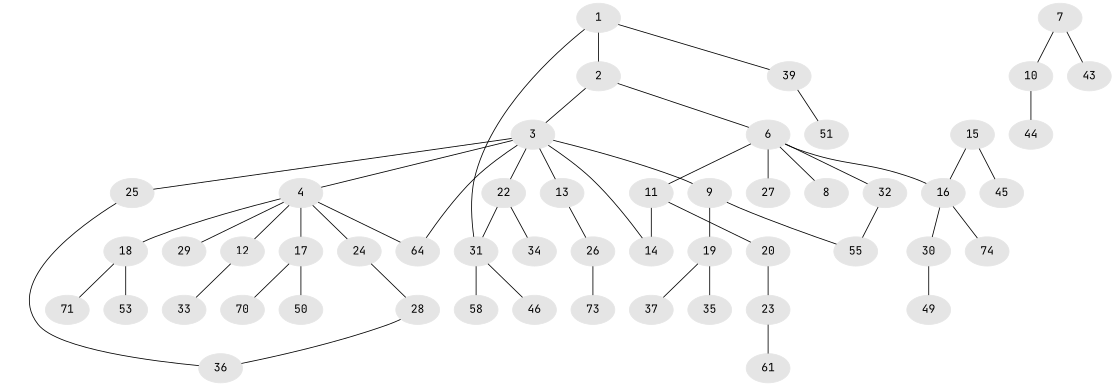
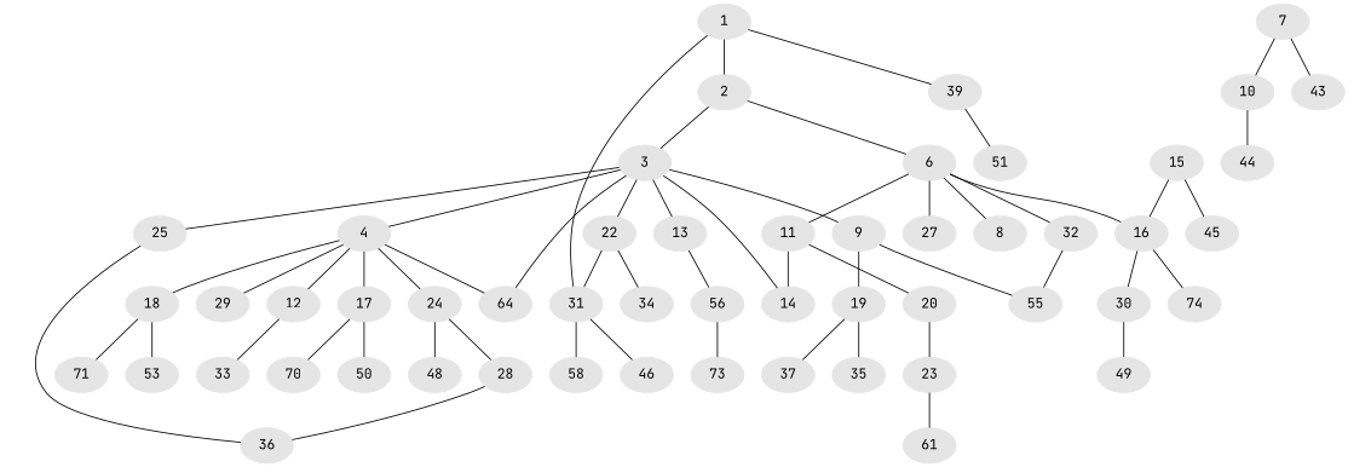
  graph {
    fontname="JetBrains Mono"
    node [color=gray90 fontname="JetBrains Mono" style=filled]
    edge [fontname="JetBrains Mono"]
    1 [super="+41"]
    2
    31
    39
    3
    6
    46
    58
    51 [super="+68+75"]
    4 [super="+5"]
    9
    13 [super="+60"]
    14 [super="+42"]
    22 [super="+52+40"]
    25
    64
    8
    11
    27
    32
    16 [super="+38"]
    12
    17
    18
    24
    29 [super="+47"]
    7
    10
    43
    19
    55 [super="+66+69"]
-   26
+   26 [label=56]
    34
    36
    33
    50
    70
    53
    71
+   48
    28
    20
    15 [super="+21+56+76"]
    45 [super="+67+57"]
    44 [super="+63"]
    35
    37
    23
    73
    30
    74
    49
    61 [super="+77"]
    1 -- 2
    1 -- 31
    1 -- 39
    2 -- 3
    2 -- 6
    31 -- 46
    31 -- 58
    39 -- 51
    3 -- 4
    3 -- 9
    3 -- 13
    3 -- 14
    3 -- 22
    3 -- 25
    3 -- 64
    6 -- 8
    6 -- 11
    6 -- 27
    6 -- 32
    6 -- 16
    4 -- 64
    4 -- 12
    4 -- 17
    4 -- 18
    4 -- 24
    4 -- 29
    9 -- 19
    9 -- 55
    13 -- 26
    22 -- 31 [weight=2]
    22 -- 34
    25 -- 36
    11 -- 14
    11 -- 20
    32 -- 55
    16 -- 30
    16 -- 74
    12 -- 33
    17 -- 50
    17 -- 70
    18 -- 53
    18 -- 71
+   24 -- 48
    24 -- 28
    7 -- 10
    7 -- 43
    10 -- 44
    19 -- 35
    19 -- 37
    26 -- 73
    28 -- 36
    20 -- 23
    15 -- 16
    15 -- 45
    23 -- 61
    30 -- 49
  }
